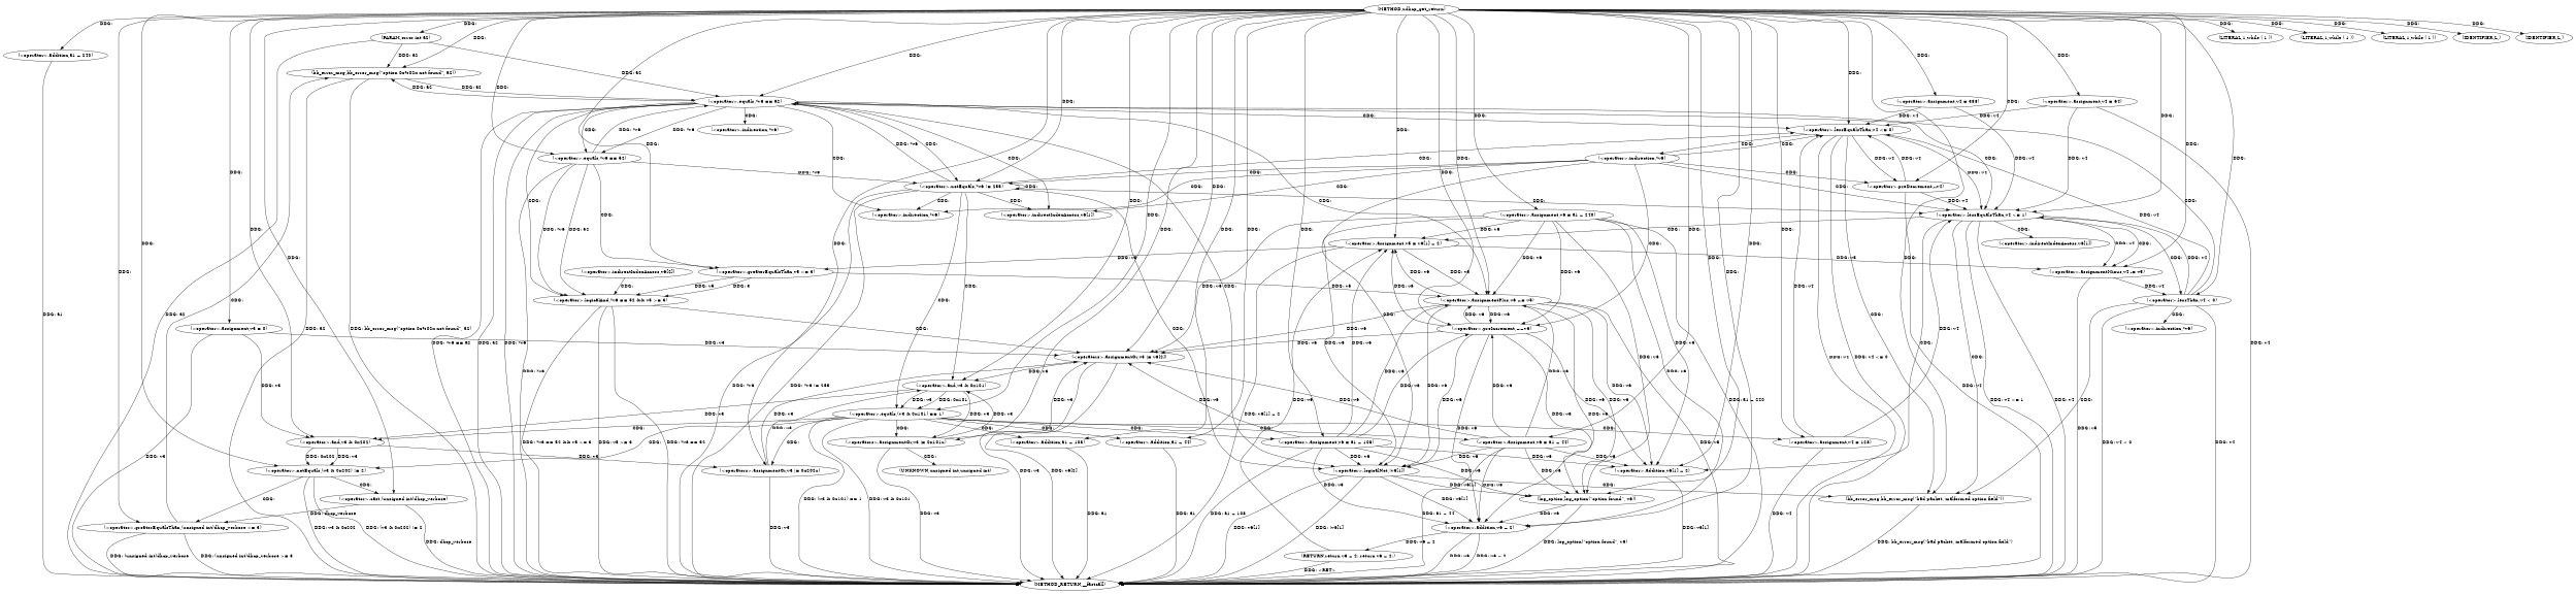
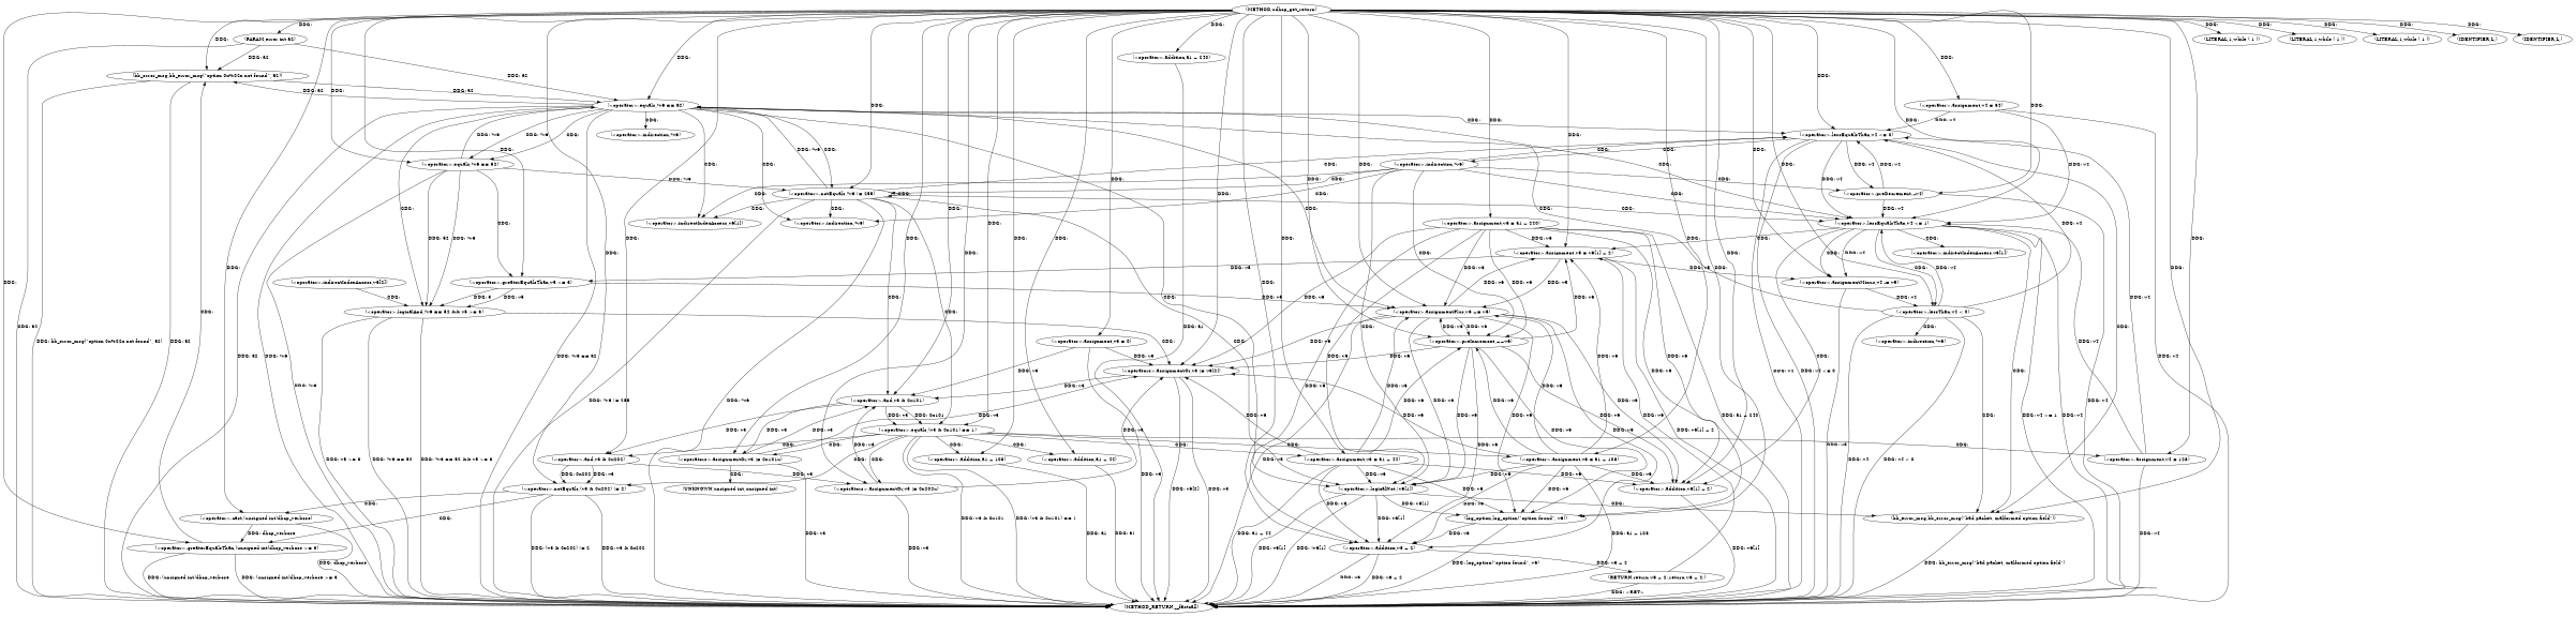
  digraph {
    n1 [label="(METHOD,udhcp_get_return)"]
    n2 [label="(PARAM,error int a2)"]
    n3 [label="(<operator>.assignment,v3 = 0)"]
    n4 [label="(<operator>.assignment,v6 = a1 + 240)"]
    n5 [label="(<operator>.addition,a1 + 240)"]
-   n6 [label="(<operator>.assignment,v4 = 388)"]
    n7 [label="(LITERAL,1,while ( 1 ))"]
    n8 [label="(LITERAL,1,while ( 1 ))"]
    n9 [label="(LITERAL,1,while ( 1 ))"]
    n10 [label="(<operator>.lessEqualsThan,v4 <= 0)"]
    n11 [label="(<operator>.preDecrement,--v4)"]
    n12 [label="(<operator>.preIncrement,++v6)"]
    n13 [label="(<operator>.notEquals,*v6 != 255)"]
    n14 [label="(<operator>.equals,(v3 & 0x101) == 1)"]
    n15 [label="(<operator>.and,v3 & 0x101)"]
    n16 [label="(<operators>.assignmentOr,v3 |= 0x101u)"]
    n17 [label="(<operator>.assignment,v6 = a1 + 108)"]
    n18 [label="(<operator>.addition,a1 + 108)"]
    n19 [label="(<operator>.assignment,v4 = 128)"]
    n20 [label="(<operator>.notEquals,(v3 & 0x202) != 2)"]
    n21 [label="(<operator>.and,v3 & 0x202)"]
    n22 [label="(<operator>.greaterEqualsThan,(unsigned int)dhcp_verbose >= 3)"]
    n23 [label="(<operator>.cast,(unsigned int)dhcp_verbose)"]
    n24 [label="(bb_error_msg,bb_error_msg(\"option 0x%02x not found\", a2))"]
    n25 [label="(IDENTIFIER,L,)"]
    n26 [label="(<operators>.assignmentOr,v3 |= 0x202u)"]
    n27 [label="(<operator>.assignment,v6 = a1 + 44)"]
    n28 [label="(<operator>.addition,a1 + 44)"]
    n29 [label="(<operator>.assignment,v4 = 64)"]
    n30 [label="(<operator>.lessEqualsThan,v4 <= 1)"]
    n31 [label="(<operator>.assignment,v5 = v6[1] + 2)"]
    n32 [label="(<operator>.addition,v6[1] + 2)"]
    n33 [label="(<operator>.assignmentMinus,v4 -= v5)"]
    n34 [label="(<operator>.lessThan,v4 < 0)"]
    n35 [label="(<operator>.equals,*v6 == a2)"]
    n36 [label="(<operator>.equals,*v6 == 52)"]
    n37 [label="(<operator>.greaterEqualsThan,v5 >= 3)"]
    n38 [label="(<operators>.assignmentOr,v3 |= v6[2])"]
    n39 [label="(<operator>.assignmentPlus,v6 += v5)"]
    n40 [label="(bb_error_msg,bb_error_msg(\"bad packet, malformed option field\"))"]
    n41 [label="(IDENTIFIER,L,)"]
    n42 [label="(log_option,log_option(\"option found\", v6))"]
    n43 [label="(<operator>.addition,v6 + 2)"]
    n44 [label="(METHOD_RETURN,__fastcall)"]
    n45 [label="(<operator>.logicalNot,!v6[1])"]
    n46 [label="(<operator>.indirection,*v6)"]
    n47 [label="(<operator>.indirection,*v6)"]
    n48 [label="(<operator>.indirectIndexAccess,v6[1])"]
    n49 [label="(UNKNOWN,unsigned int,unsigned int)"]
    n50 [label="(<operator>.indirectIndexAccess,v6[1])"]
    n51 [label="(<operator>.indirection,*v6)"]
    n52 [label="(<operator>.logicalAnd,*v6 == 52 && v5 >= 3)"]
    n53 [label="(<operator>.indirection,*v6)"]
    n54 [label="(RETURN,return v6 + 2;,return v6 + 2;)"]
    n55 [label="(<operator>.indirectIndexAccess,v6[2])"]
    n1 -> n2 [label="DDG: "]
    n1 -> n3 [label="DDG: "]
    n1 -> n4 [label="DDG: "]
    n1 -> n5 [label="DDG: "]
-   n1 -> n6 [label="DDG: "]
    n1 -> n7 [label="DDG: "]
    n1 -> n8 [label="DDG: "]
    n1 -> n9 [label="DDG: "]
    n1 -> n10 [label="DDG: "]
-   n1 -> n11 [label="CDG: "]
+   n1 -> n11 [label="DDG: "]
    n1 -> n12 [label="DDG: "]
    n1 -> n13 [label="DDG: "]
    n1 -> n14 [label="DDG: "]
    n1 -> n15 [label="DDG: "]
    n1 -> n16 [label="DDG: "]
    n1 -> n17 [label="DDG: "]
    n1 -> n18 [label="DDG: "]
    n1 -> n19 [label="DDG: "]
    n1 -> n20 [label="DDG: "]
    n1 -> n21 [label="DDG: "]
    n1 -> n22 [label="DDG: "]
    n1 -> n23 [label="DDG: "]
    n1 -> n24 [label="DDG: "]
    n1 -> n25 [label="DDG: "]
    n1 -> n26 [label="DDG: "]
    n1 -> n27 [label="DDG: "]
    n1 -> n28 [label="DDG: "]
    n1 -> n29 [label="DDG: "]
    n1 -> n30 [label="DDG: "]
    n1 -> n31 [label="DDG: "]
    n1 -> n32 [label="DDG: "]
    n1 -> n33 [label="DDG: "]
    n1 -> n34 [label="DDG: "]
    n1 -> n35 [label="DDG: "]
    n1 -> n36 [label="DDG: "]
    n1 -> n37 [label="DDG: "]
    n1 -> n38 [label="DDG: "]
    n1 -> n39 [label="DDG: "]
    n1 -> n40 [label="DDG: "]
    n1 -> n41 [label="DDG: "]
    n1 -> n42 [label="DDG: "]
    n1 -> n43 [label="DDG: "]
    n2 -> n24 [label="DDG: a2"]
    n2 -> n35 [label="DDG: a2"]
-   n2 -> n44 [label="DDG: a2"]
-   n3 -> n21 [label="DDG: v3"]
+   n2 -> n44 [label="CDG: a2"]
+   n3 -> n15 [label="DDG: v3"]
    n3 -> n38 [label="DDG: v3"]
    n3 -> n44 [label="DDG: v3"]
    n4 -> n12 [label="DDG: v6"]
    n4 -> n31 [label="DDG: v6"]
    n4 -> n32 [label="DDG: v6"]
    n4 -> n38 [label="DDG: v6"]
    n4 -> n39 [label="DDG: v6"]
    n4 -> n42 [label="DDG: v6"]
    n4 -> n43 [label="DDG: v6"]
    n4 -> n44 [label="DDG: a1 + 240"]
    n4 -> n45 [label="DDG: v6"]
    n5 -> n44 [label="DDG: a1"]
-   n6 -> n10 [label="DDG: v4"]
-   n6 -> n30 [label="DDG: v4"]
    n10 -> n11 [label="DDG: v4"]
    n10 -> n30 [label="DDG: v4"]
    n10 -> n40 [label="CDG: "]
    n10 -> n44 [label="DDG: v4 <= 0"]
    n10 -> n44 [label="DDG: v4"]
    n10 -> n46 [label="CDG: "]
    n11 -> n10 [label="DDG: v4"]
    n11 -> n30 [label="DDG: v4"]
    n11 -> n44 [label="DDG: v4"]
    n12 -> n31 [label="DDG: v6"]
    n12 -> n32 [label="DDG: v6"]
    n12 -> n38 [label="DDG: v6"]
    n12 -> n39 [label="DDG: v6"]
    n12 -> n42 [label="DDG: v6"]
    n12 -> n43 [label="DDG: v6"]
    n12 -> n45 [label="DDG: v6"]
    n13 -> n10 [label="CDG: "]
    n13 -> n13 [label="CDG: "]
    n13 -> n14 [label="CDG: "]
    n13 -> n15 [label="CDG: "]
    n13 -> n30 [label="CDG: "]
    n13 -> n35 [label="DDG: *v6"]
    n13 -> n44 [label="DDG: *v6 != 255"]
    n13 -> n44 [label="DDG: *v6"]
    n13 -> n45 [label="CDG: "]
    n13 -> n47 [label="CDG: "]
    n13 -> n48 [label="CDG: "]
    n14 -> n16 [label="CDG: "]
    n14 -> n17 [label="CDG: "]
    n14 -> n18 [label="CDG: "]
    n14 -> n19 [label="CDG: "]
    n14 -> n20 [label="CDG: "]
    n14 -> n21 [label="CDG: "]
    n14 -> n26 [label="CDG: "]
    n14 -> n27 [label="CDG: "]
    n14 -> n28 [label="CDG: "]
    n14 -> n44 [label="DDG: (v3 & 0x101) == 1"]
    n14 -> n44 [label="DDG: v3 & 0x101"]
    n15 -> n14 [label="DDG: v3"]
    n15 -> n14 [label="DDG: 0x101"]
    n15 -> n16 [label="DDG: v3"]
    n15 -> n21 [label="DDG: v3"]
    n16 -> n15 [label="DDG: v3"]
    n16 -> n38 [label="DDG: v3"]
    n16 -> n44 [label="DDG: v3"]
    n16 -> n49 [label="CDG: "]
    n17 -> n12 [label="DDG: v6"]
    n17 -> n31 [label="DDG: v6"]
    n17 -> n32 [label="DDG: v6"]
    n17 -> n38 [label="DDG: v6"]
    n17 -> n39 [label="DDG: v6"]
    n17 -> n42 [label="DDG: v6"]
    n17 -> n43 [label="DDG: v6"]
    n17 -> n44 [label="DDG: a1 + 108"]
    n17 -> n45 [label="DDG: v6"]
    n18 -> n44 [label="DDG: a1"]
    n19 -> n10 [label="DDG: v4"]
    n19 -> n30 [label="DDG: v4"]
    n19 -> n44 [label="DDG: v4"]
    n20 -> n22 [label="CDG: "]
    n20 -> n23 [label="CDG: "]
    n20 -> n44 [label="DDG: v3 & 0x202"]
    n20 -> n44 [label="DDG: (v3 & 0x202) != 2"]
    n21 -> n20 [label="DDG: v3"]
    n21 -> n20 [label="DDG: 0x202"]
    n21 -> n26 [label="DDG: v3"]
    n22 -> n24 [label="CDG: "]
    n22 -> n44 [label="DDG: (unsigned int)dhcp_verbose"]
    n22 -> n44 [label="DDG: (unsigned int)dhcp_verbose >= 3"]
    n23 -> n22 [label="DDG: dhcp_verbose"]
    n23 -> n44 [label="DDG: dhcp_verbose"]
    n24 -> n35 [label="DDG: a2"]
    n24 -> n44 [label="DDG: bb_error_msg(\"option 0x%02x not found\", a2)"]
    n24 -> n44 [label="DDG: a2"]
    n26 -> n15 [label="DDG: v3"]
    n26 -> n38 [label="DDG: v3"]
    n26 -> n44 [label="DDG: v3"]
    n27 -> n12 [label="DDG: v6"]
    n27 -> n32 [label="DDG: v6"]
    n27 -> n38 [label="DDG: v6"]
    n27 -> n39 [label="DDG: v6"]
    n27 -> n42 [label="DDG: v6"]
    n27 -> n43 [label="DDG: v6"]
    n27 -> n44 [label="DDG: a1 + 44"]
    n27 -> n45 [label="DDG: v6"]
    n28 -> n44 [label="DDG: a1"]
    n29 -> n10 [label="DDG: v4"]
    n29 -> n30 [label="DDG: v4"]
    n29 -> n44 [label="DDG: v4"]
    n30 -> n31 [label="CDG: "]
    n30 -> n32 [label="CDG: "]
    n30 -> n33 [label="DDG: v4"]
    n30 -> n33 [label="CDG: "]
    n30 -> n34 [label="CDG: "]
    n30 -> n40 [label="CDG: "]
    n30 -> n44 [label="DDG: v4 <= 1"]
    n30 -> n44 [label="DDG: v4"]
    n30 -> n50 [label="CDG: "]
    n31 -> n33 [label="DDG: v5"]
    n31 -> n37 [label="DDG: v5"]
    n31 -> n39 [label="DDG: v5"]
    n31 -> n44 [label="DDG: v6[1] + 2"]
    n32 -> n44 [label="DDG: v6[1]"]
    n33 -> n34 [label="DDG: v4"]
    n33 -> n44 [label="DDG: v5"]
    n34 -> n10 [label="DDG: v4"]
    n34 -> n30 [label="DDG: v4"]
    n34 -> n35 [label="CDG: "]
    n34 -> n40 [label="CDG: "]
    n34 -> n44 [label="DDG: v4"]
    n34 -> n44 [label="DDG: v4 < 0"]
    n34 -> n51 [label="CDG: "]
    n35 -> n10 [label="CDG: "]
    n35 -> n13 [label="CDG: "]
    n35 -> n24 [label="DDG: a2"]
    n35 -> n30 [label="CDG: "]
    n35 -> n36 [label="DDG: *v6"]
    n35 -> n36 [label="CDG: "]
    n35 -> n39 [label="CDG: "]
    n35 -> n44 [label="DDG: *v6 == a2"]
    n35 -> n44 [label="DDG: a2"]
    n35 -> n44 [label="DDG: *v6"]
    n35 -> n45 [label="CDG: "]
    n35 -> n47 [label="CDG: "]
    n35 -> n48 [label="CDG: "]
    n35 -> n52 [label="CDG: "]
    n35 -> n53 [label="CDG: "]
    n36 -> n13 [label="DDG: *v6"]
    n36 -> n35 [label="DDG: *v6"]
    n36 -> n37 [label="CDG: "]
    n36 -> n44 [label="DDG: *v6"]
    n36 -> n52 [label="DDG: *v6"]
    n36 -> n52 [label="DDG: 52"]
    n37 -> n39 [label="DDG: v5"]
    n37 -> n52 [label="DDG: v5"]
    n37 -> n52 [label="DDG: 3"]
    n38 -> n15 [label="DDG: v3"]
    n38 -> n44 [label="DDG: v3"]
    n38 -> n44 [label="DDG: v6[2]"]
    n39 -> n12 [label="DDG: v6"]
    n39 -> n31 [label="DDG: v6"]
    n39 -> n32 [label="DDG: v6"]
    n39 -> n38 [label="DDG: v6"]
    n39 -> n42 [label="DDG: v6"]
    n39 -> n43 [label="DDG: v6"]
    n39 -> n44 [label="DDG: v5"]
    n39 -> n45 [label="DDG: v6"]
    n40 -> n44 [label="DDG: bb_error_msg(\"bad packet, malformed option field\")"]
    n42 -> n43 [label="DDG: v6"]
    n42 -> n44 [label="DDG: log_option(\"option found\", v6)"]
    n43 -> n44 [label="DDG: v6"]
    n43 -> n44 [label="DDG: v6 + 2"]
    n43 -> n54 [label="DDG: v6 + 2"]
    n45 -> n40 [label="CDG: "]
    n45 -> n42 [label="DDG: v6[1]"]
    n45 -> n43 [label="DDG: v6[1]"]
    n45 -> n44 [label="DDG: !v6[1]"]
    n45 -> n44 [label="DDG: v6[1]"]
    n46 -> n10 [label="CDG: "]
    n46 -> n11 [label="CDG: "]
    n46 -> n12 [label="CDG: "]
    n46 -> n13 [label="CDG: "]
    n46 -> n30 [label="CDG: "]
    n46 -> n45 [label="CDG: "]
    n46 -> n47 [label="CDG: "]
    n46 -> n48 [label="CDG: "]
    n52 -> n38 [label="CDG: "]
    n52 -> n44 [label="DDG: *v6 == 52 && v5 >= 3"]
    n52 -> n44 [label="DDG: v5 >= 3"]
    n52 -> n44 [label="DDG: *v6 == 52"]
    n54 -> n31 [label="DDG: v6"]
    n54 -> n44 [label="DDG: <RET>"]
    n55 -> n52 [label="CDG: "]
  }
